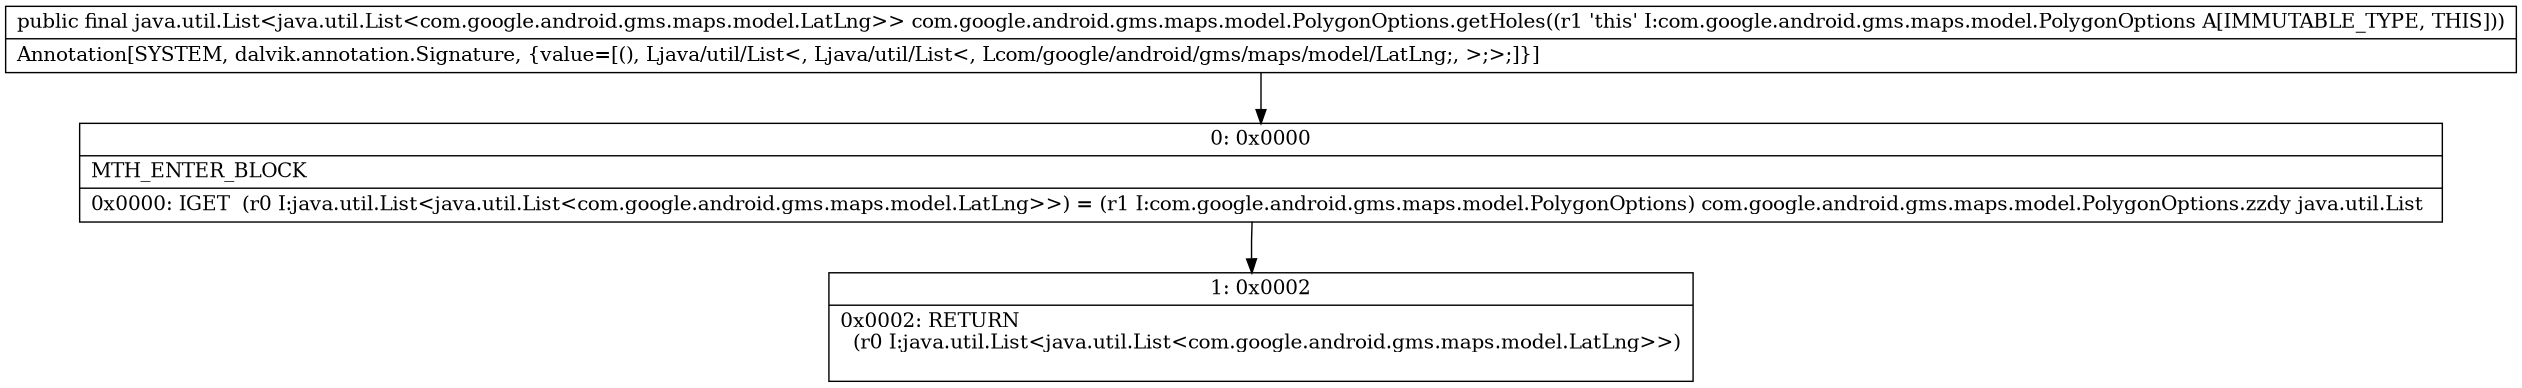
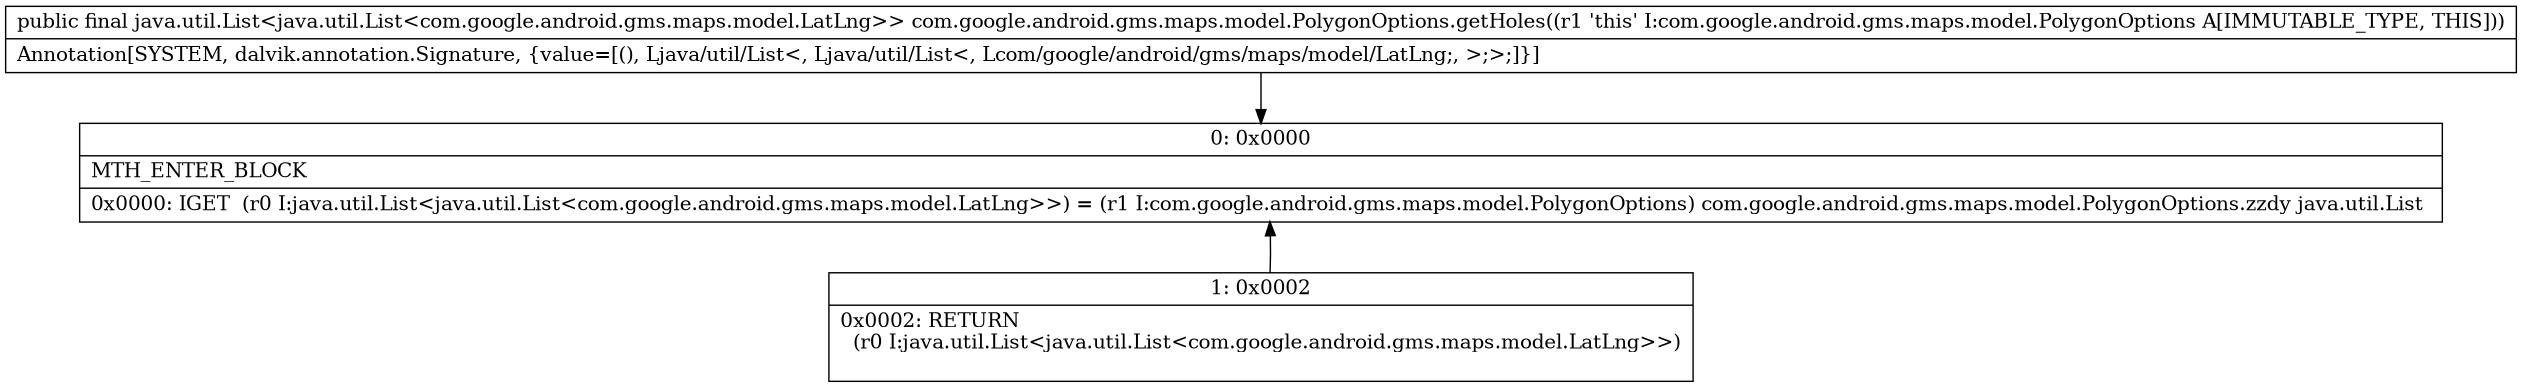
  digraph {
    node [shape=record]
    n1 [label="{0\:\ 0x0000|MTH_ENTER_BLOCK\l|0x0000: IGET  (r0 I:java.util.List\<java.util.List\<com.google.android.gms.maps.model.LatLng\>\>) = (r1 I:com.google.android.gms.maps.model.PolygonOptions) com.google.android.gms.maps.model.PolygonOptions.zzdy java.util.List \l}"]
    n2 [label="{1\:\ 0x0002|0x0002: RETURN  \l  (r0 I:java.util.List\<java.util.List\<com.google.android.gms.maps.model.LatLng\>\>)\l \l}"]
    n3 [label="{public final java.util.List\<java.util.List\<com.google.android.gms.maps.model.LatLng\>\> com.google.android.gms.maps.model.PolygonOptions.getHoles((r1 'this' I:com.google.android.gms.maps.model.PolygonOptions A[IMMUTABLE_TYPE, THIS]))  | Annotation[SYSTEM, dalvik.annotation.Signature, \{value=[(), Ljava\/util\/List\<, Ljava\/util\/List\<, Lcom\/google\/android\/gms\/maps\/model\/LatLng;, \>;\>;]\}]\l}"]
-   n1 -> n2
+   n2 -> n1
    n3 -> n1
  }
